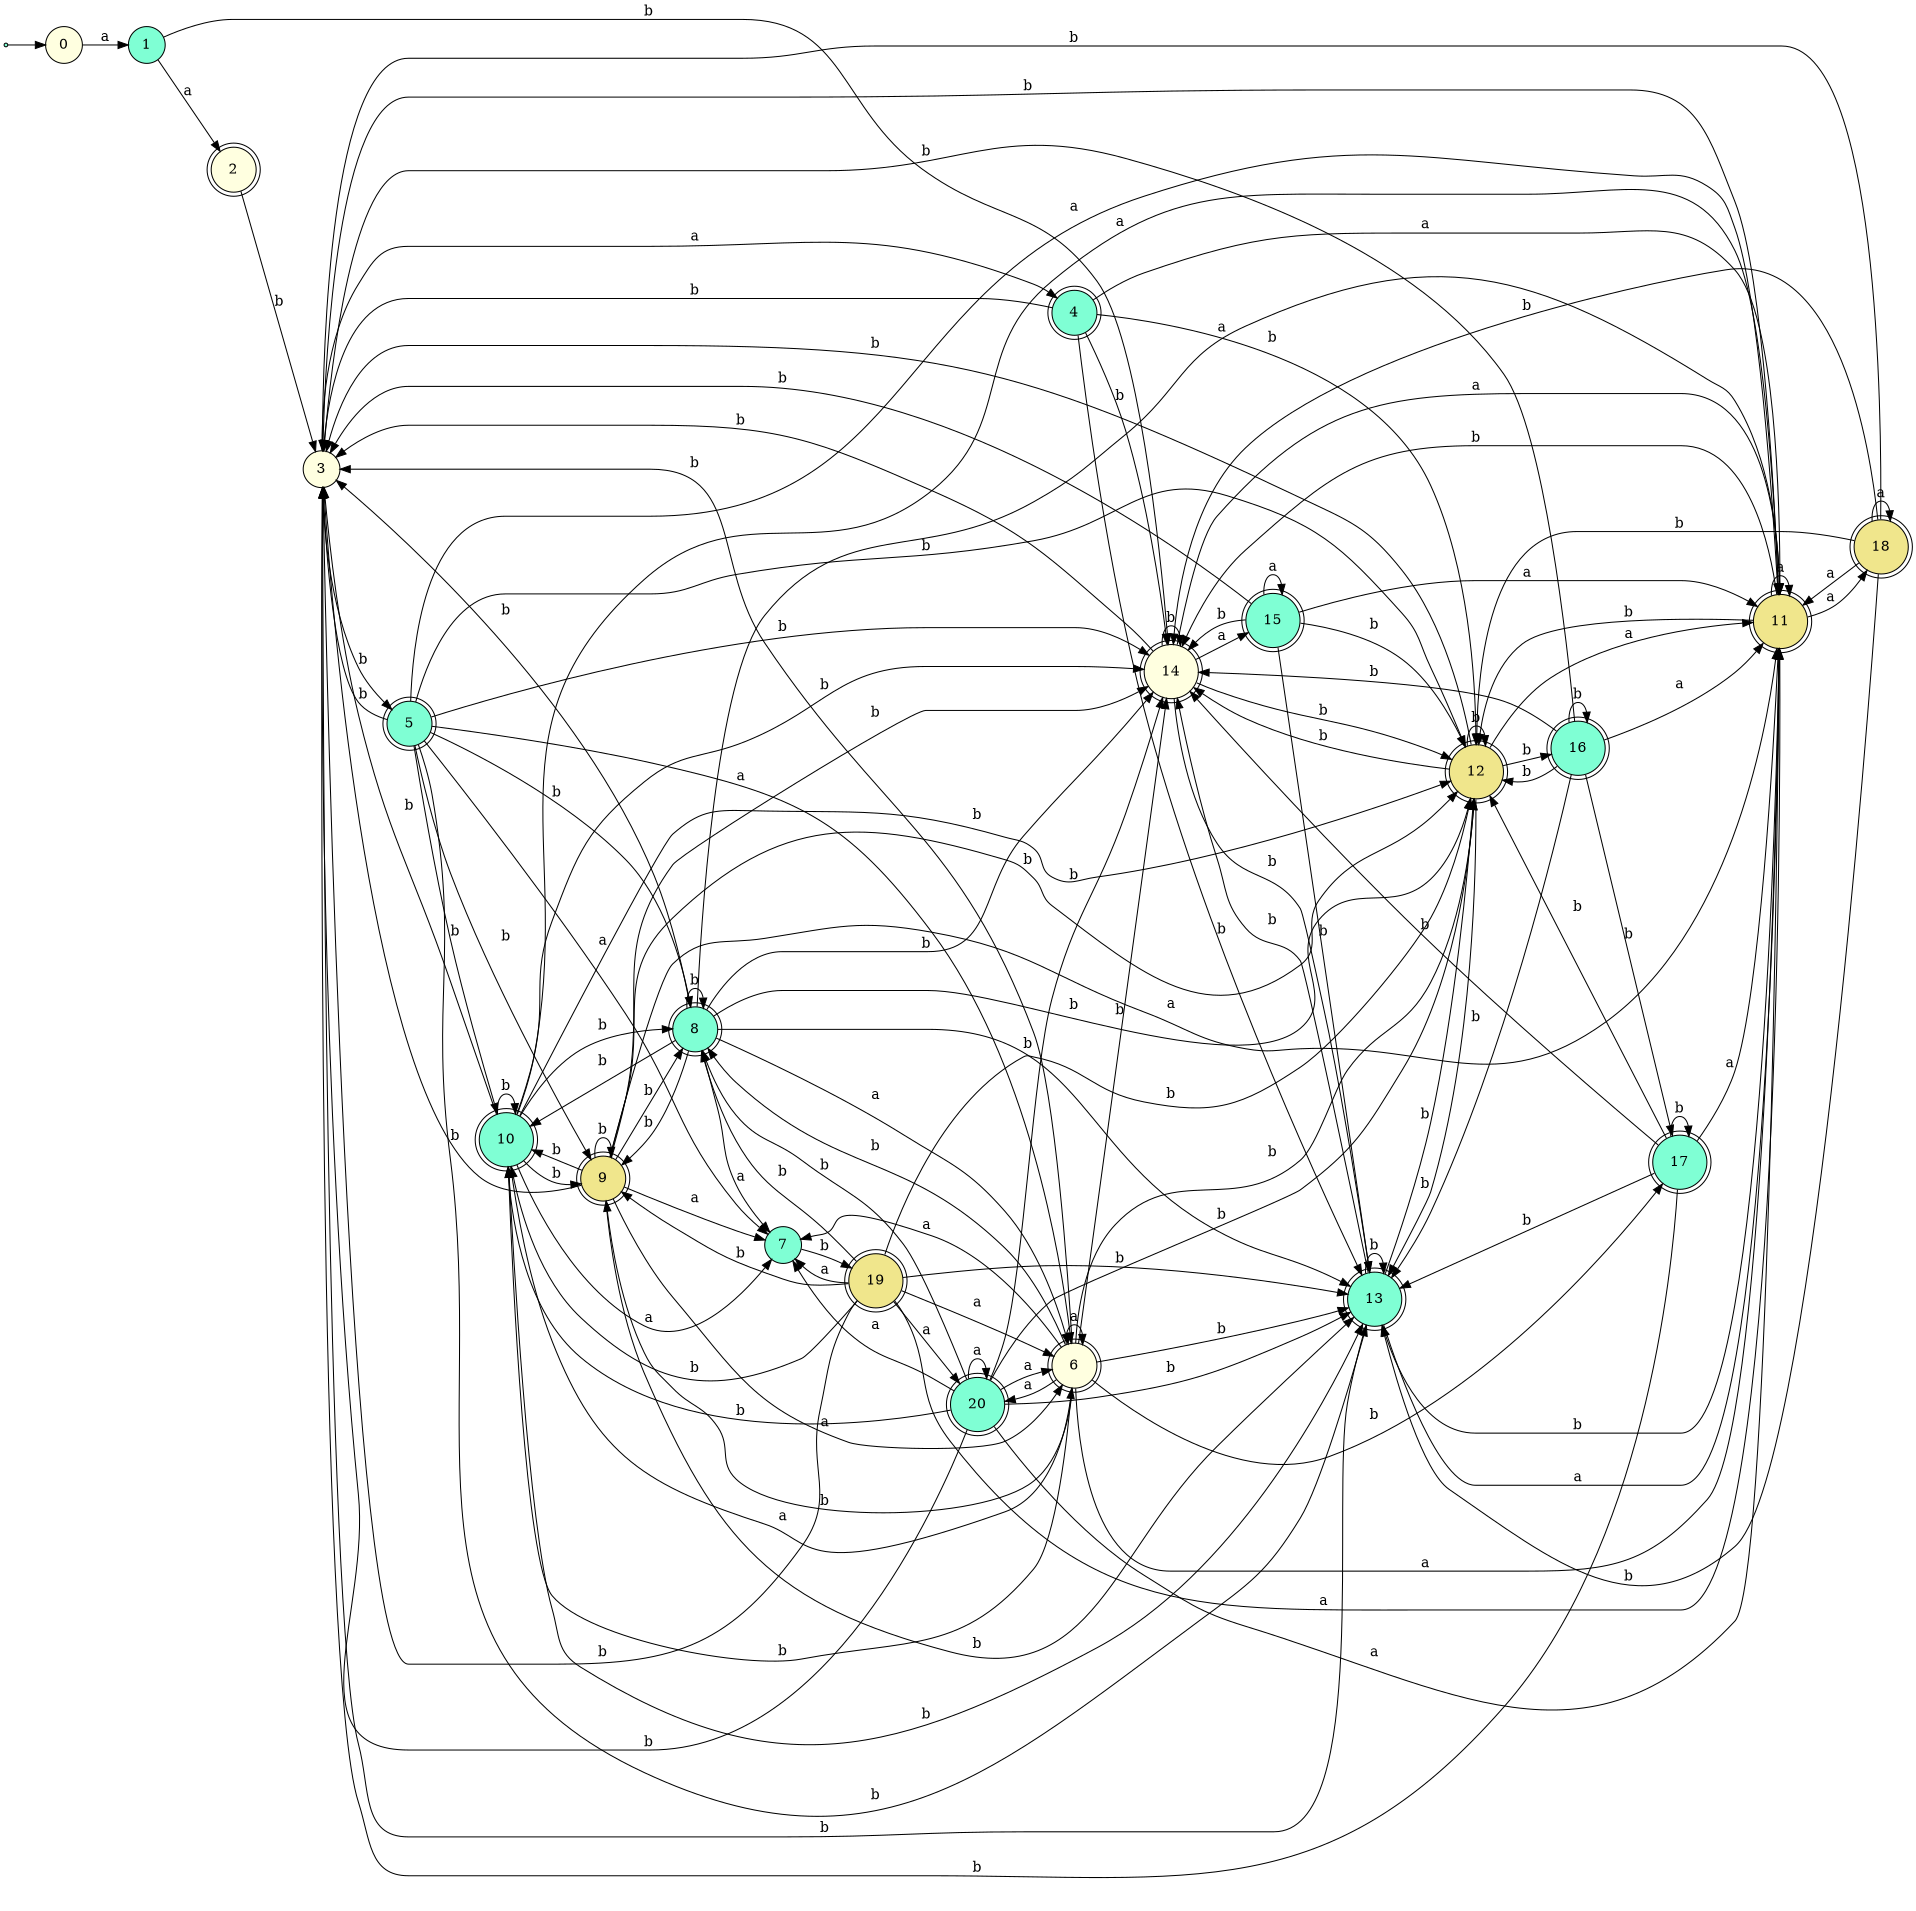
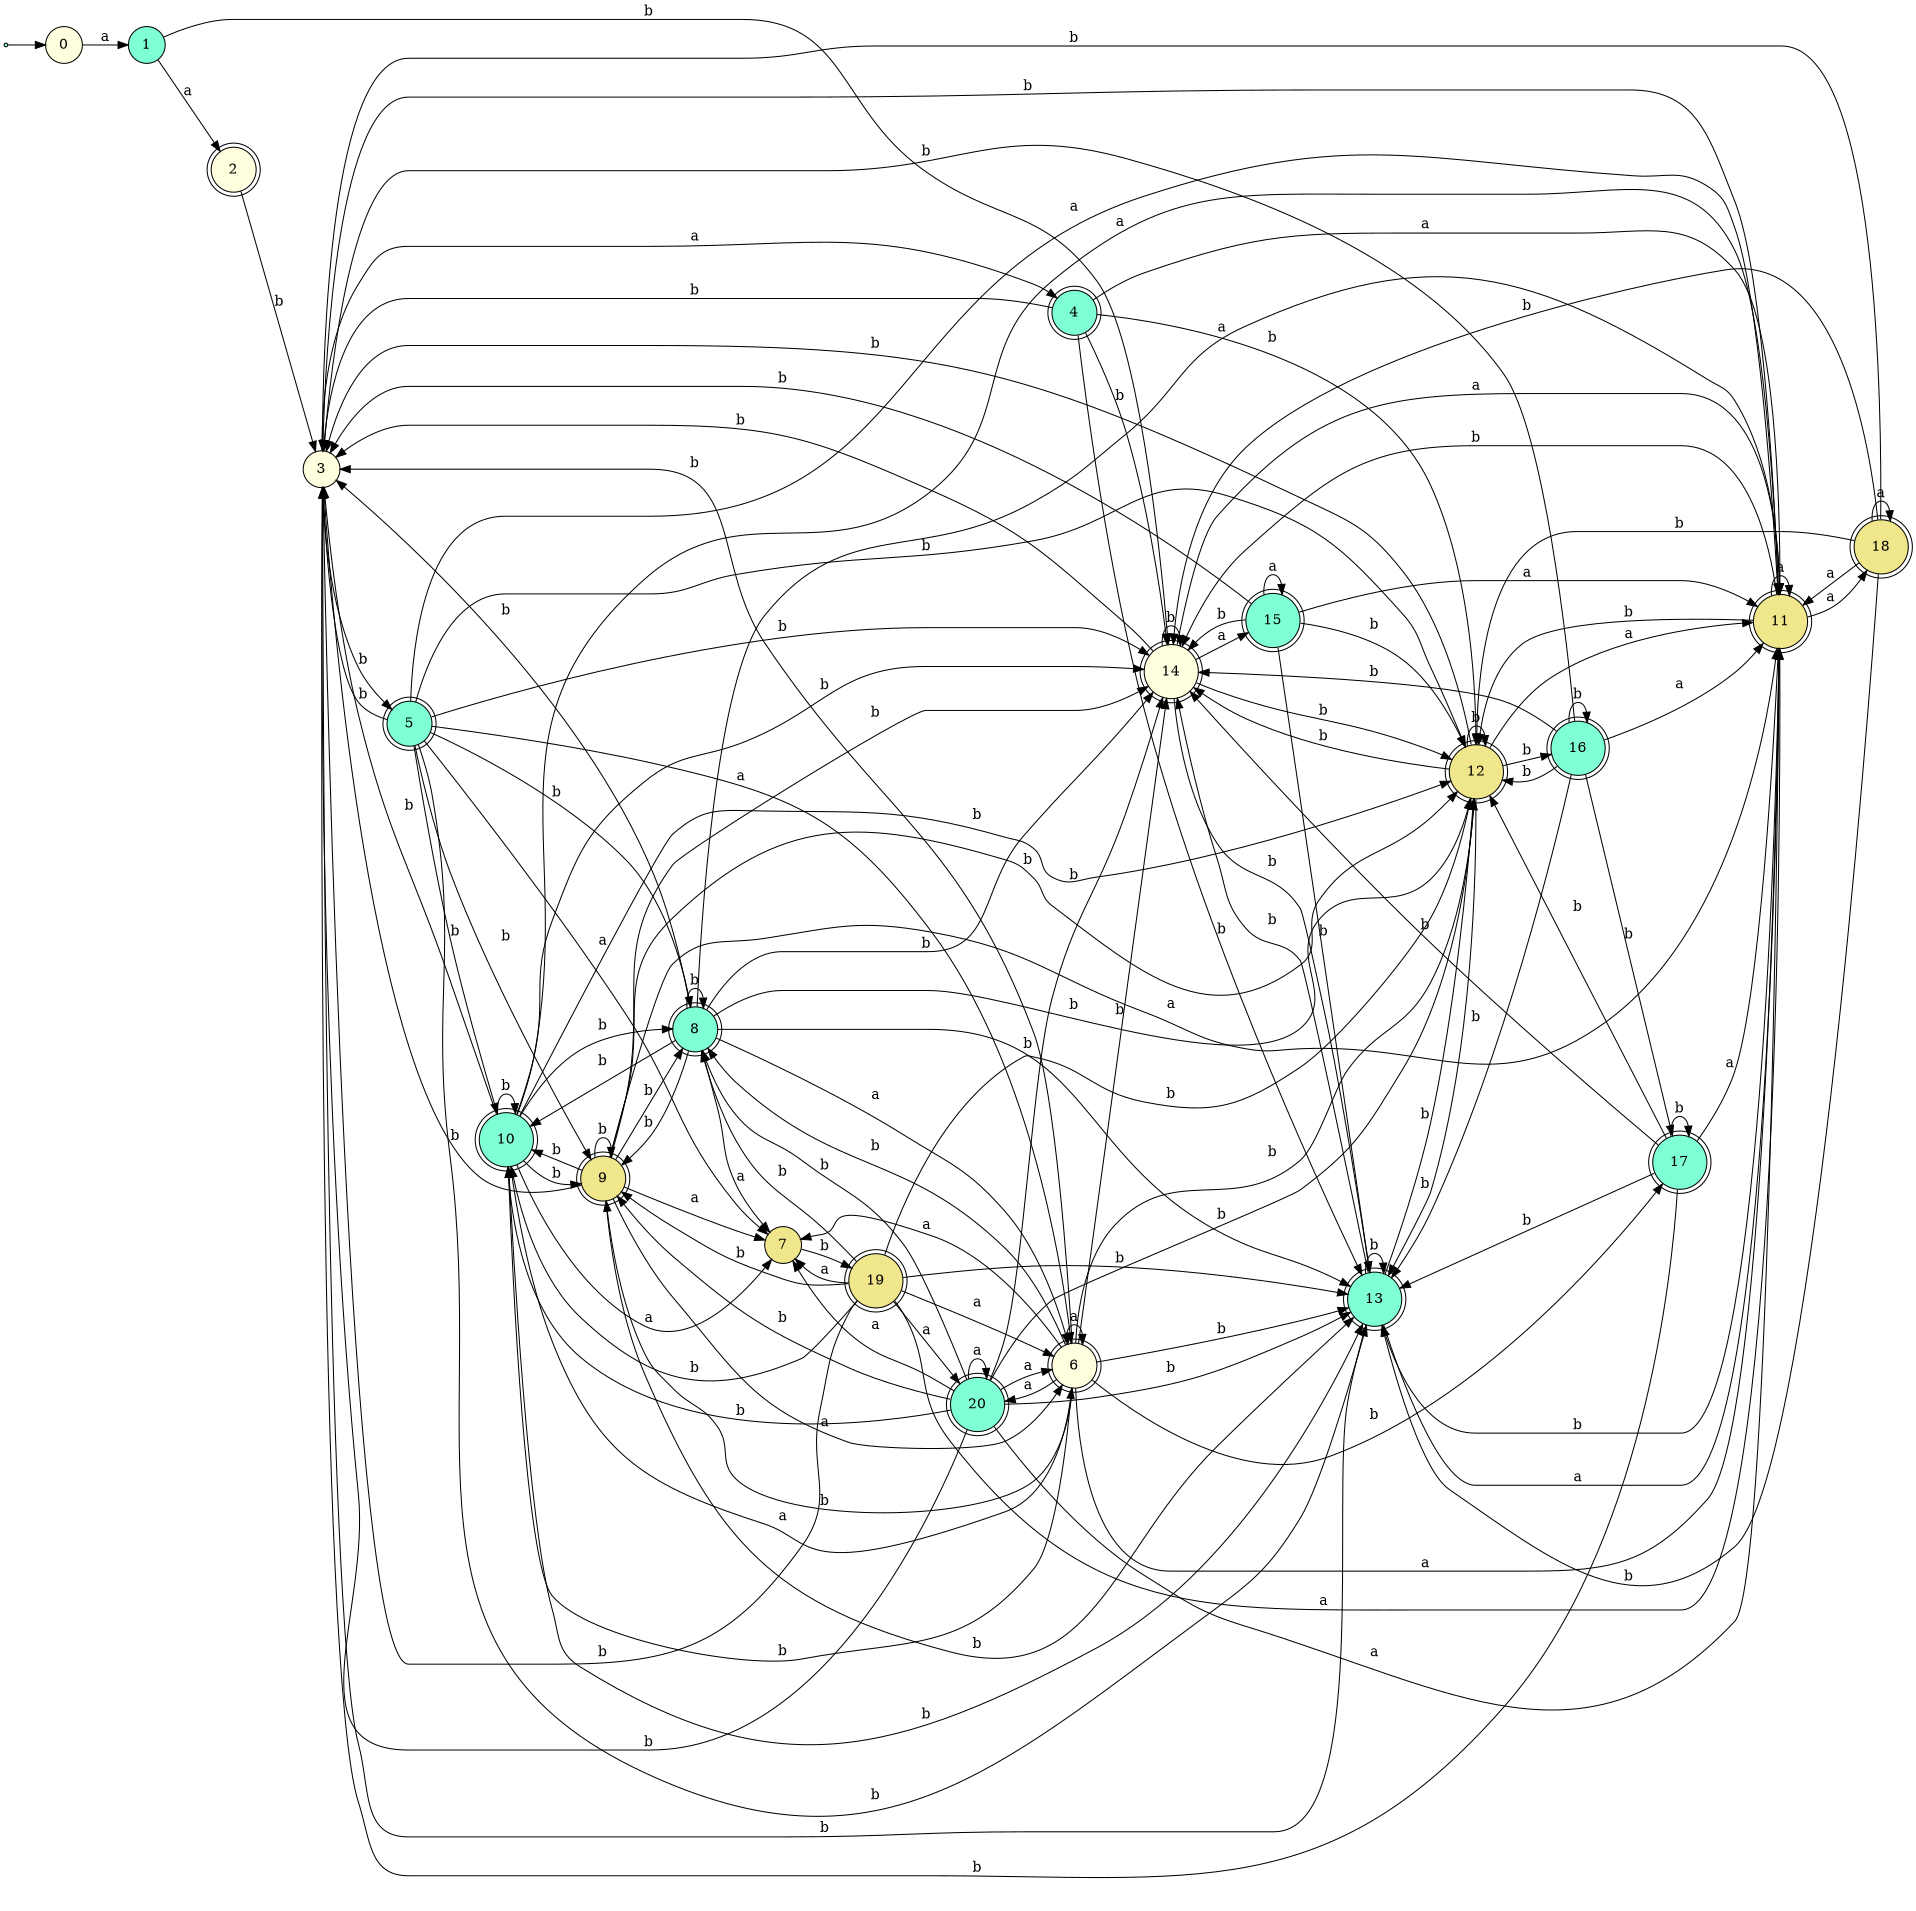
  digraph {
    rankdir=LR
    node [fillcolor=aquamarine shape=doublecircle style=filled]
    dummy0 [shape=point]
    0 [fillcolor=lightyellow shape=circle]
    1 [shape=circle]
    2 [fillcolor=lightyellow]
    14 [fillcolor=lightyellow]
    3 [fillcolor=lightyellow shape=circle]
    4
    5
    11 [fillcolor=khaki]
    12 [fillcolor=khaki]
    13
    6 [fillcolor=lightyellow]
-   7 [shape=circle]
+   7 [fillcolor=khaki shape=circle]
    8
    9 [fillcolor=khaki]
    10
    18 [fillcolor=khaki]
    16
    15
    20
    17
    19 [fillcolor=khaki]
    dummy0 -> 0
    0 -> 1 [label=a]
    1 -> 2 [label=a]
    1 -> 14 [label=b]
    2 -> 3 [label=b]
    14 -> 14 [label=b]
    14 -> 3 [label=b]
    14 -> 11 [label=a]
    14 -> 12 [label=b]
    14 -> 13 [label=b]
    14 -> 15 [label=a]
    3 -> 4 [label=a]
    3 -> 5 [label=b]
    4 -> 14 [label=b]
    4 -> 3 [label=b]
    4 -> 11 [label=a]
    4 -> 12 [label=b]
    4 -> 13 [label=b]
    5 -> 14 [label=b]
    5 -> 3 [label=b]
    5 -> 11 [label=a]
    5 -> 12 [label=b]
    5 -> 13 [label=b]
    5 -> 6 [label=a]
    5 -> 7 [label=a]
    5 -> 8 [label=b]
    5 -> 9 [label=b]
    5 -> 10 [label=b]
    11 -> 14 [label=b]
    11 -> 3 [label=b]
    11 -> 11 [label=a]
    11 -> 12 [label=b]
    11 -> 13 [label=b]
    11 -> 18 [label=a]
    12 -> 14 [label=b]
    12 -> 3 [label=b]
    12 -> 11 [label=a]
    12 -> 12 [label=b]
    12 -> 13 [label=b]
    12 -> 16 [label=b]
    13 -> 14 [label=b]
    13 -> 3 [label=b]
    13 -> 11 [label=a]
    13 -> 12 [label=b]
    13 -> 13 [label=b]
    6 -> 14 [label=b]
    6 -> 3 [label=b]
    6 -> 11 [label=a]
    6 -> 12 [label=b]
    6 -> 13 [label=b]
    6 -> 6 [label=a]
    6 -> 7 [label=a]
    6 -> 8 [label=b]
    6 -> 9 [label=b]
    6 -> 10 [label=b]
    6 -> 20 [label=a]
    6 -> 17 [label=b]
    7 -> 19 [label=b]
    8 -> 14 [label=b]
    8 -> 3 [label=b]
    8 -> 11 [label=a]
    8 -> 12 [label=b]
    8 -> 13 [label=b]
    8 -> 6 [label=a]
    8 -> 7 [label=a]
    8 -> 8 [label=b]
    8 -> 9 [label=b]
    8 -> 10 [label=b]
    9 -> 14 [label=b]
    9 -> 3 [label=b]
    9 -> 11 [label=a]
    9 -> 12 [label=b]
    9 -> 13 [label=b]
    9 -> 6 [label=a]
    9 -> 7 [label=a]
    9 -> 8 [label=b]
    9 -> 9 [label=b]
    9 -> 10 [label=b]
    10 -> 14 [label=b]
    10 -> 3 [label=b]
    10 -> 11 [label=a]
    10 -> 12 [label=b]
    10 -> 13 [label=b]
    10 -> 6 [label=a]
    10 -> 7 [label=a]
    10 -> 8 [label=b]
    10 -> 9 [label=b]
    10 -> 10 [label=b]
    18 -> 14 [label=b]
    18 -> 3 [label=b]
    18 -> 11 [label=a]
    18 -> 12 [label=b]
    18 -> 13 [label=b]
    18 -> 18 [label=a]
    16 -> 14 [label=b]
    16 -> 3 [label=b]
    16 -> 11 [label=a]
    16 -> 12 [label=b]
    16 -> 13 [label=b]
    16 -> 16 [label=b]
    16 -> 17 [label=b]
    15 -> 14 [label=b]
    15 -> 3 [label=b]
    15 -> 11 [label=a]
    15 -> 12 [label=b]
    15 -> 13 [label=b]
    15 -> 15 [label=a]
    20 -> 14 [label=b]
    20 -> 3 [label=b]
    20 -> 11 [label=a]
    20 -> 12 [label=b]
    20 -> 13 [label=b]
    20 -> 6 [label=a]
    20 -> 7 [label=a]
    20 -> 8 [label=b]
+   20 -> 9 [label=b]
    20 -> 10 [label=b]
    20 -> 20 [label=a]
    17 -> 14 [label=b]
    17 -> 3 [label=b]
    17 -> 11 [label=a]
    17 -> 12 [label=b]
    17 -> 13 [label=b]
    17 -> 17 [label=b]
    19 -> 3 [label=b]
    19 -> 11 [label=a]
    19 -> 12 [label=b]
    19 -> 13 [label=b]
    19 -> 6 [label=a]
    19 -> 7 [label=a]
    19 -> 8 [label=b]
    19 -> 9 [label=b]
    19 -> 10 [label=b]
    19 -> 20 [label=a]
  }
